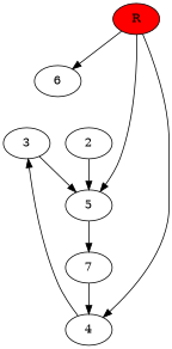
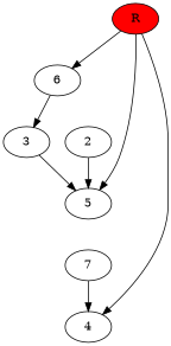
  digraph {
    3
    5
    2
    7
    4
    6
    R [fillcolor="#ff0000" style=filled]
    3 -> 5
-   5 -> 7
    2 -> 5
    7 -> 4
-   4 -> 3
+   6 -> 3
    R -> 5
    R -> 4
    R -> 6
  }
